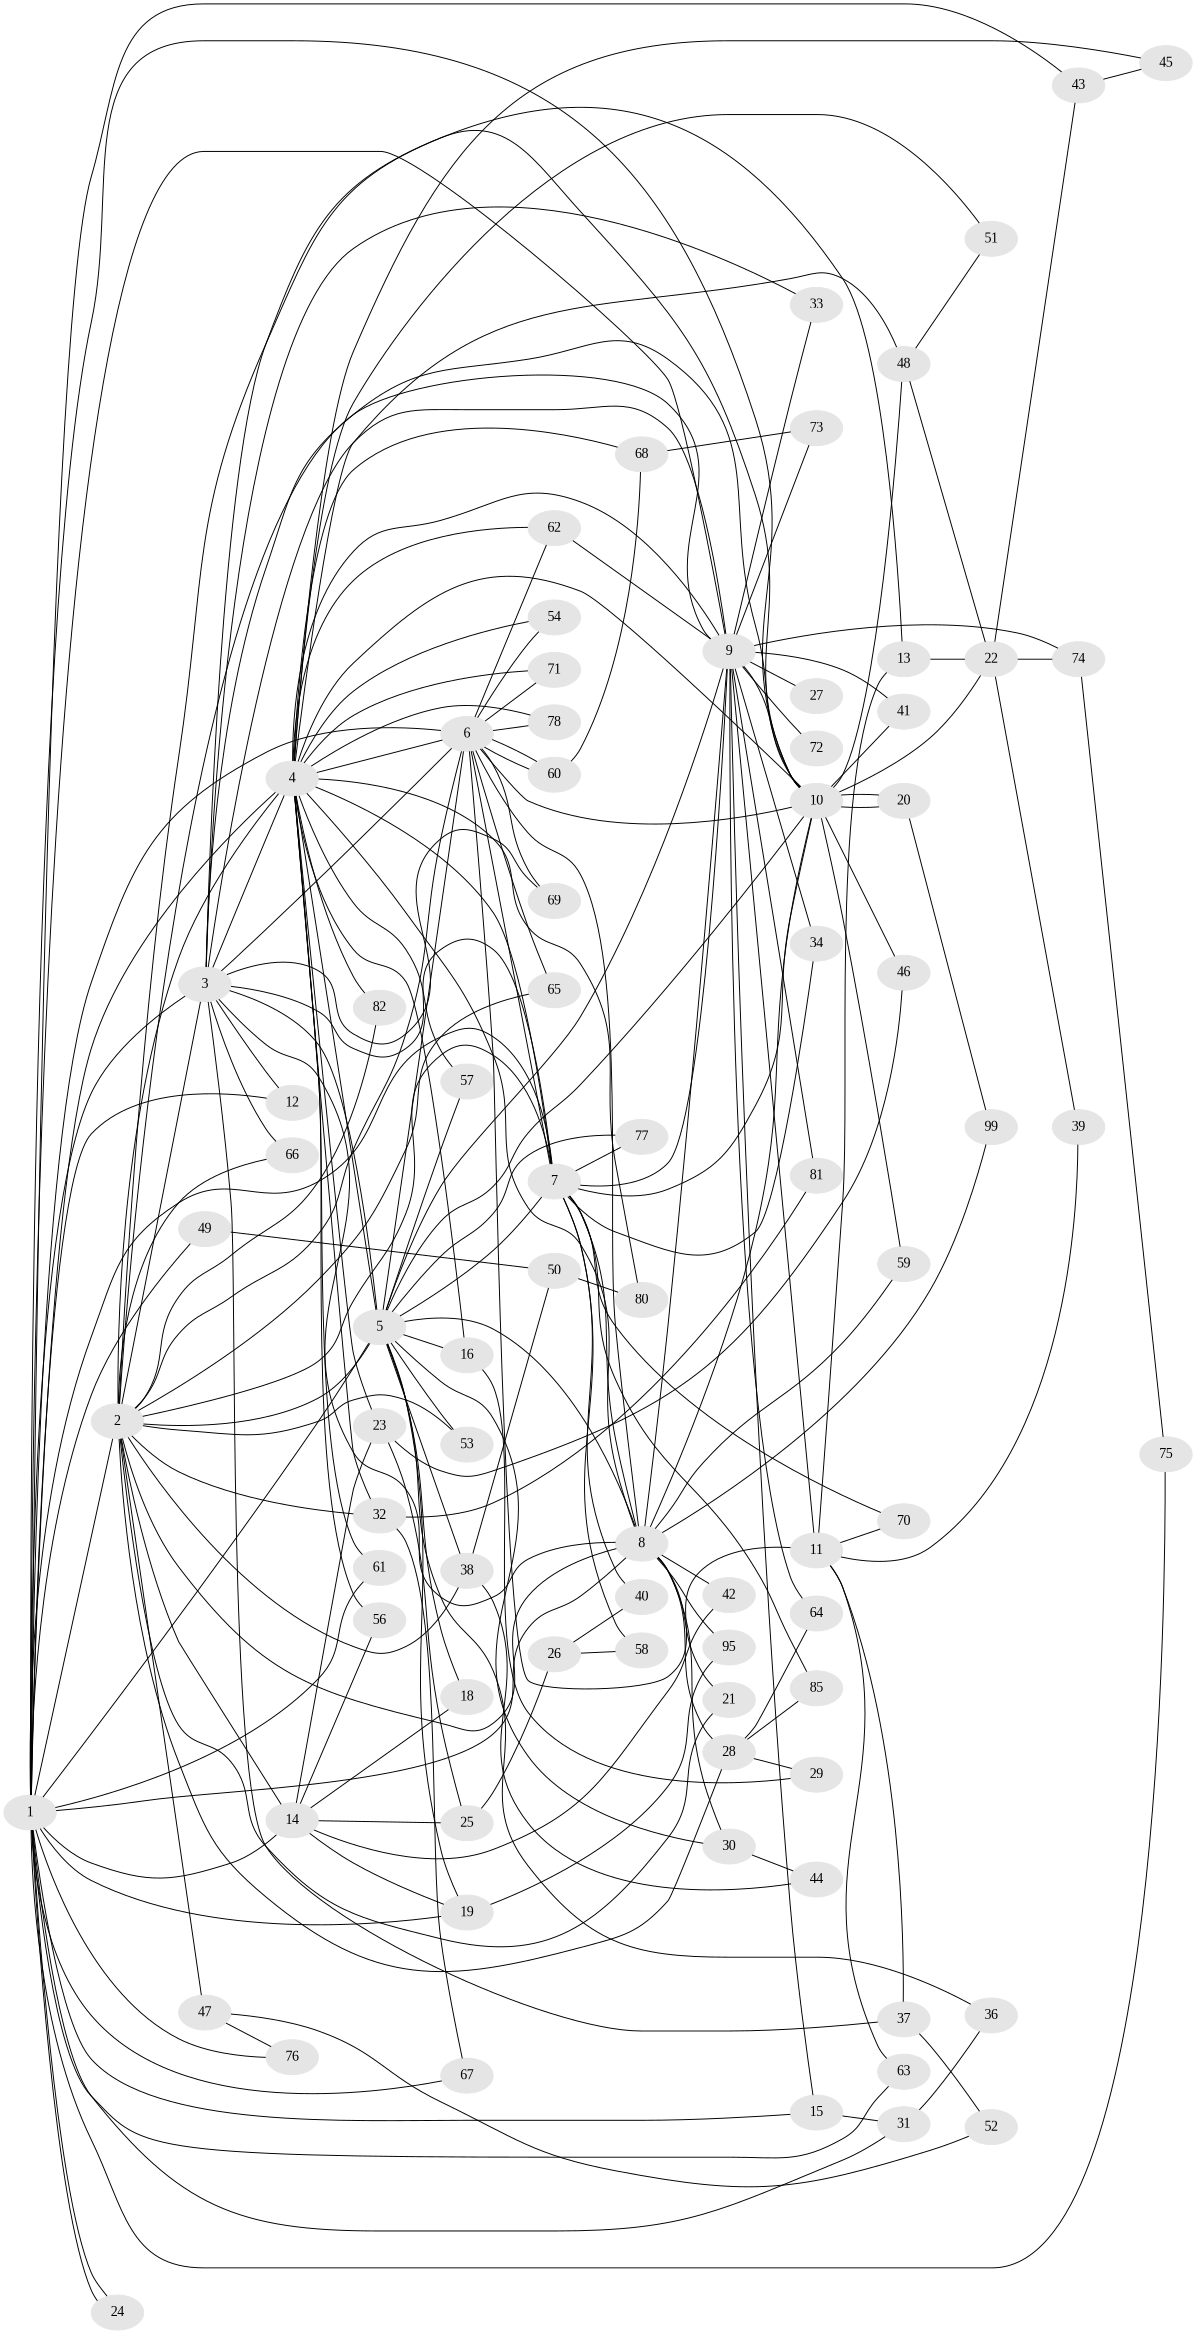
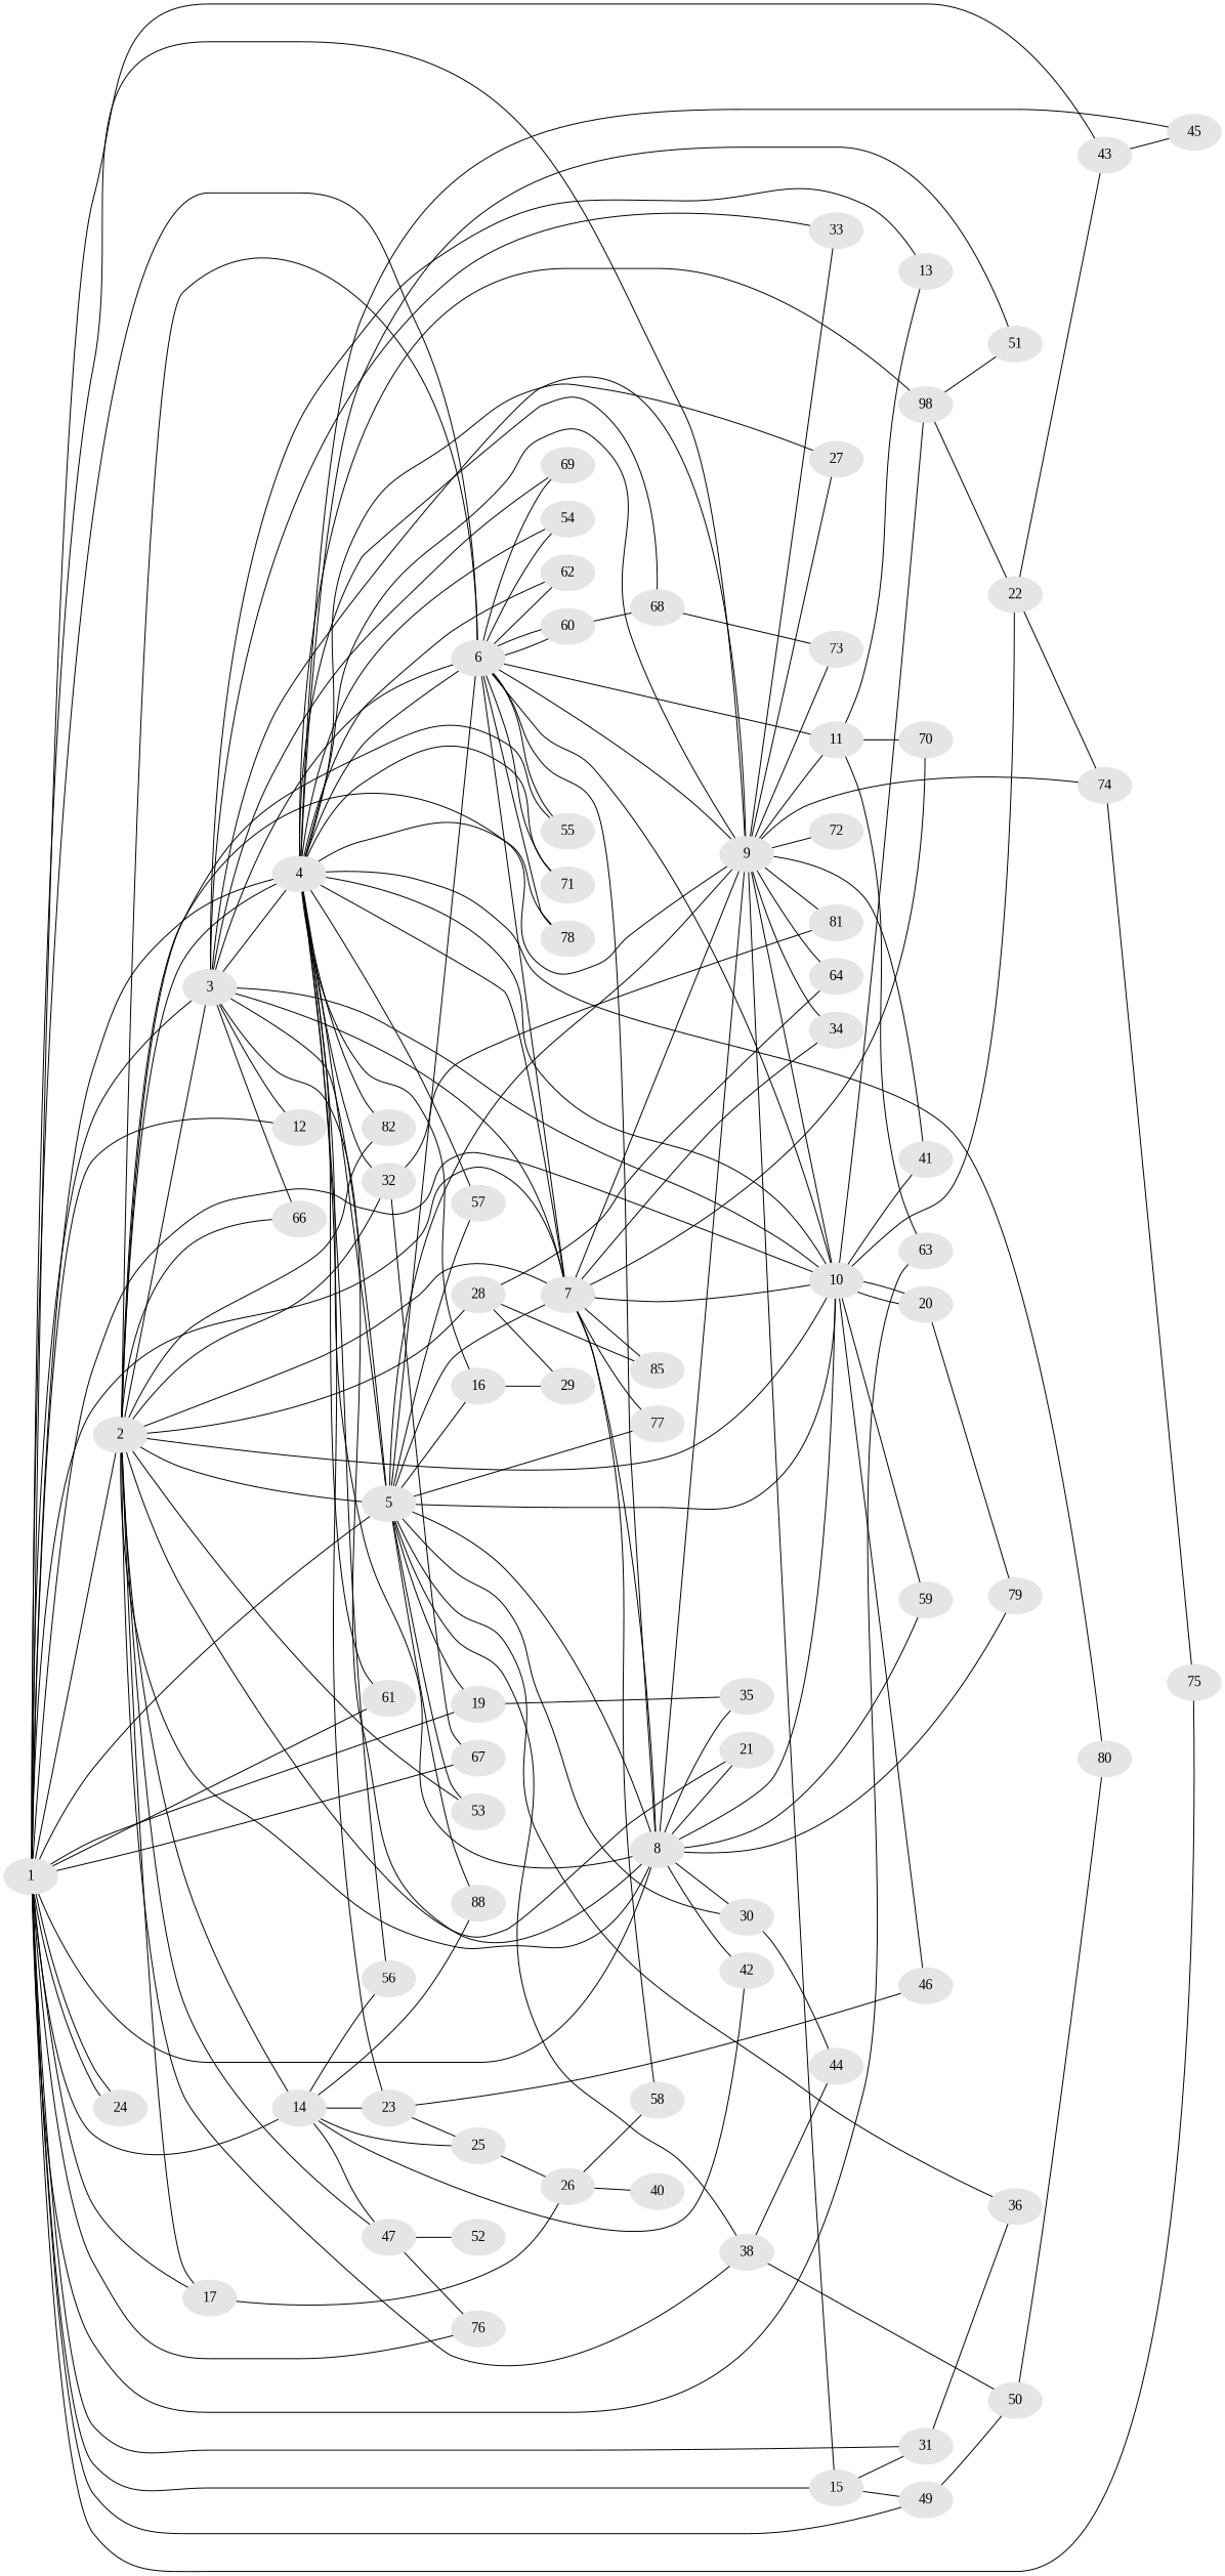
  graph {
    fontname="Liberation Serif"
    rankdir=LR
    node [color=gray90 fontname="Liberation Serif" style=filled]
    edge [fontname="Liberation Serif"]
    1
    2
    3
    4
    5
    6
    7
    8
    9
    10
    12
    14
    15
+   17
    19
    24
    31
    43
    49
    61
    63
    67
    75
    76
    21
    28
    32
    38
    47
    53
-   65
+   65 [label=55]
    66
    82
    13
    33
-   37
    69
    16
    23
    27
    45
-   48
+   48 [label=98]
    51
    54
    56
    57
    62
    68
    71
    78
    80
-   18
+   18 [label=88]
    30
    36
    77
    11
    60
    34
    40
    n60 [label=85]
    58
    70
-   35 [label=95]
+   35
    42
    59
-   79 [label=99]
+   79
    41
    64
    72
    73
    74
    81
    20
    22
    46
    25
    26
    50
    29
    44
    52
-   39
    1 -- 2
    1 -- 3
    1 -- 4
    1 -- 5
    1 -- 6
    1 -- 7
    1 -- 8
    1 -- 9
    1 -- 10
    1 -- 12
    1 -- 14
    1 -- 15
+   1 -- 17
    1 -- 19
    1 -- 24
    1 -- 24
    1 -- 31
    1 -- 43
    1 -- 49
    1 -- 61
    1 -- 63
    1 -- 67
    1 -- 75
    1 -- 76
    2 -- 3
    2 -- 4
    2 -- 5
    2 -- 6
    2 -- 7
    2 -- 8
    2 -- 9
    2 -- 10
    2 -- 14
+   2 -- 17
    2 -- 21
    2 -- 28
    2 -- 32
    2 -- 38
    2 -- 47
    2 -- 53
    2 -- 65
    2 -- 66
    2 -- 82
    3 -- 4
    3 -- 5
    3 -- 6
    3 -- 7
    3 -- 8
    3 -- 9
    3 -- 10
    3 -- 12
    3 -- 66
    3 -- 13
    3 -- 33
-   3 -- 37
    3 -- 69
    4 -- 5
    4 -- 6
    4 -- 7
    4 -- 8
    4 -- 9
    4 -- 10
    4 -- 61
    4 -- 32
    4 -- 82
    4 -- 16
    4 -- 23
+   4 -- 27
    4 -- 45
    4 -- 48
    4 -- 51
    4 -- 54
    4 -- 56
    4 -- 57
    4 -- 62
    4 -- 68
    4 -- 71
    4 -- 78
    4 -- 80
    5 -- 6
    5 -- 7
    5 -- 8
    5 -- 9
    5 -- 10
    5 -- 19
    5 -- 38
    5 -- 53
    5 -- 16
    5 -- 57
    5 -- 18
    5 -- 30
    5 -- 36
    5 -- 77
    6 -- 7
    6 -- 8
-   62 -- 9
+   6 -- 9
    6 -- 10
    6 -- 65
    6 -- 69
    6 -- 54
    6 -- 62
    6 -- 71
    6 -- 78
    6 -- 11
    6 -- 60
    6 -- 60
    7 -- 8
    7 -- 9
    7 -- 10
    7 -- 77
    7 -- 34
-   7 -- 40
    7 -- n60
    7 -- 58
    7 -- 70
    8 -- 9
    8 -- 10
    8 -- 21
-   8 -- 28
    8 -- 30
    8 -- 35
    8 -- 42
    8 -- 59
    8 -- 79
    9 -- 10
    9 -- 15
    9 -- 33
    9 -- 27
    9 -- 11
    9 -- 34
    9 -- 41
    9 -- 64
    9 -- 72
    9 -- 73
    9 -- 74
    9 -- 81
    10 -- 48
    10 -- 59
    10 -- 41
    10 -- 20
    10 -- 20
    10 -- 22
    10 -- 46
-   14 -- 19
+   14 -- 47
    14 -- 23
    14 -- 56
    14 -- 18
    14 -- 42
    14 -- 25
    15 -- 31
+   15 -- 49
+   17 -- 26
    19 -- 35
    31 -- 36
    43 -- 45
    49 -- 50
    28 -- n60
    28 -- 64
    28 -- 29
    32 -- 67
    32 -- 81
    38 -- 50
    38 -- 44
    47 -- 76
    47 -- 52
-   13 -- 22
-   37 -- 52
    16 -- 29
    23 -- 46
    23 -- 25
    48 -- 51
    48 -- 22
    68 -- 73
    30 -- 44
    11 -- 63
    11 -- 13
-   11 -- 37
    11 -- 70
-   11 -- 39
    60 -- 68
    74 -- 75
    20 -- 79
    22 -- 43
    22 -- 74
-   22 -- 39
    25 -- 26
    26 -- 40
    26 -- 58
    50 -- 80
  }
